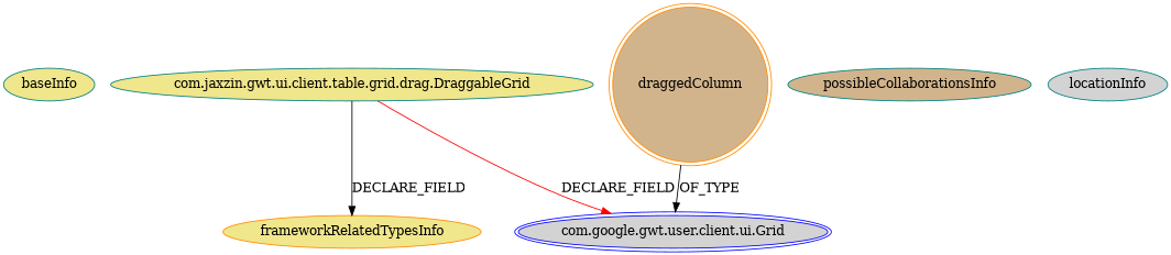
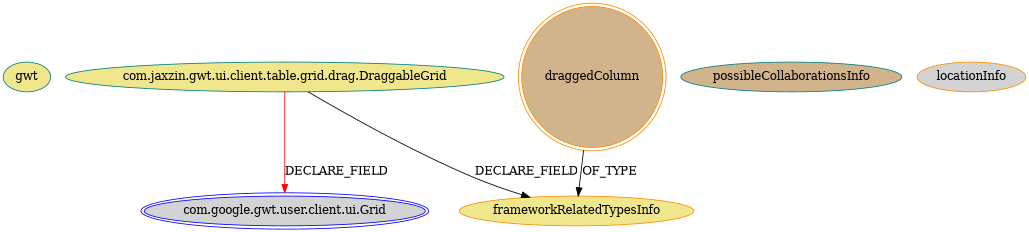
  digraph {
    node [color=teal fillcolor=khaki style=filled]
-   baseInfo [category=extension_graph graphId=3138 isAnonymous=false possibleRelation=false]
+   baseInfo [category=extension_graph graphId=3138 isAnonymous=false possibleRelation=false label=gwt]
    frameworkRelatedTypesInfo [0="com.google.gwt.user.client.ui.Grid" color=darkorange]
    possibleCollaborationsInfo [fillcolor=tan]
-   locationInfo [contextSignature=DraggableGrid filePath="/jaxzin-gwt-common-widgets/gwt-common-widgets-master/src/com/jaxzin/gwt/ui/client/table/grid/drag/DraggableGrid.java" fillcolor=lightgrey graphId=3138 projectName="jaxzin-gwt-common-widgets"]
+   locationInfo [color=darkorange contextSignature=DraggableGrid filePath="/jaxzin-gwt-common-widgets/gwt-common-widgets-master/src/com/jaxzin/gwt/ui/client/table/grid/drag/DraggableGrid.java" fillcolor=lightgrey graphId=3138 projectName="jaxzin-gwt-common-widgets"]
    n5 [isFrameworkType=false label="com.jaxzin.gwt.ui.client.table.grid.drag.DraggableGrid" vertexType=ROOT_CLIENT_CLASS_DECLARATION]
    n6 [color=blue fillcolor=lightgrey isFrameworkType=true label="com.google.gwt.user.client.ui.Grid" peripheries=2 vertexType=FRAMEWORK_CLASS_TYPE]
    n7 [color=darkorange fillcolor=tan isFrameworkType=true label=draggedColumn peripheries=2 shape=circle vertexType=FIELD_DECLARATION]
    n5 -> frameworkRelatedTypesInfo [label=DECLARE_FIELD]
    n5 -> n6 [color=red label=DECLARE_FIELD]
-   n7 -> n6 [label=OF_TYPE]
+   n7 -> frameworkRelatedTypesInfo [label=OF_TYPE]
  }
